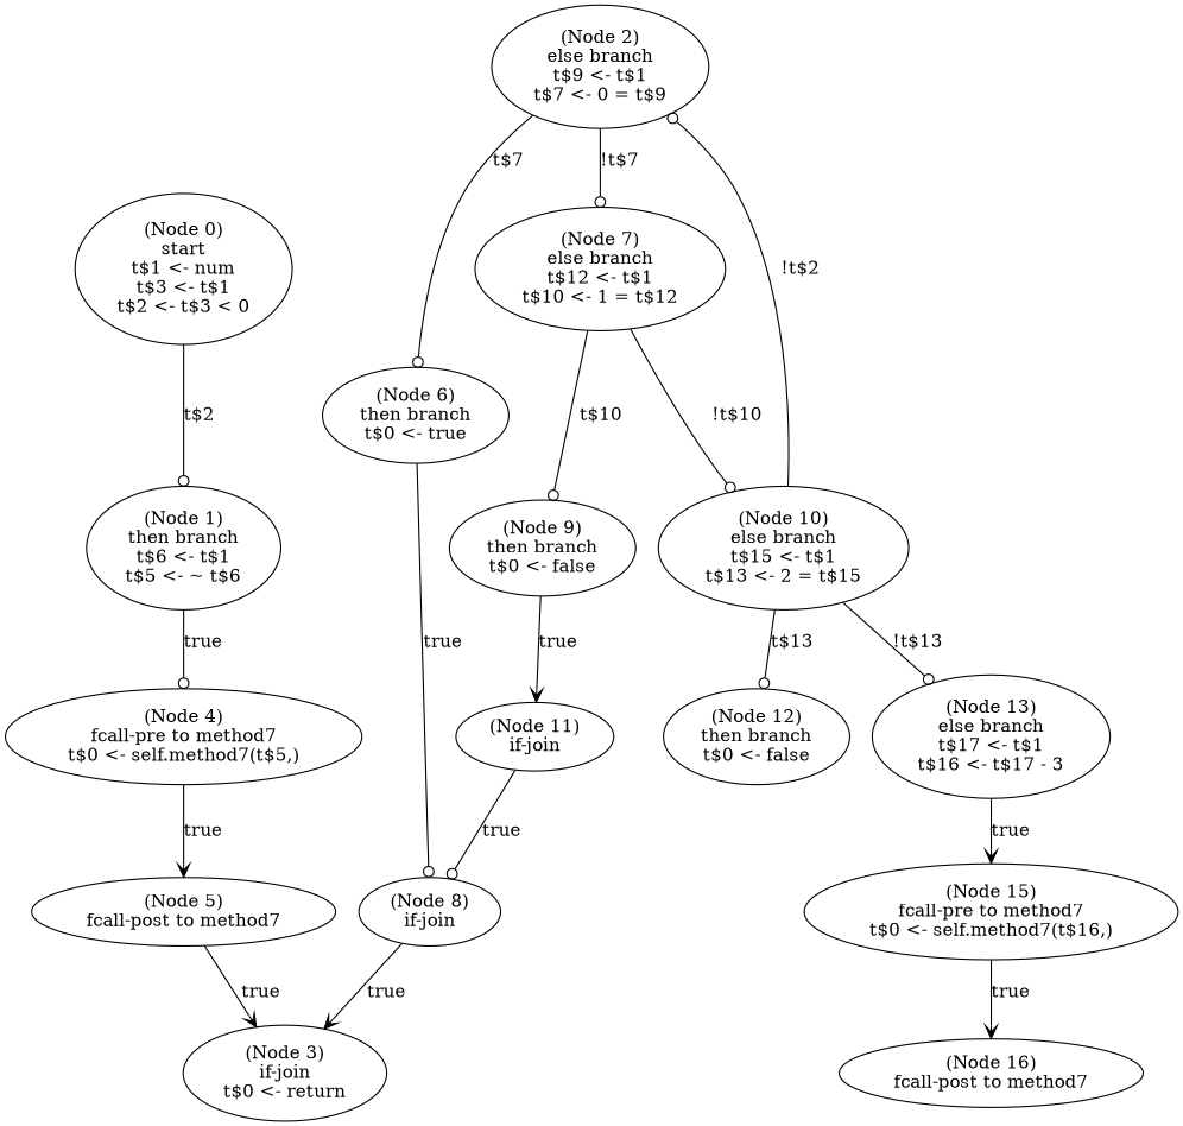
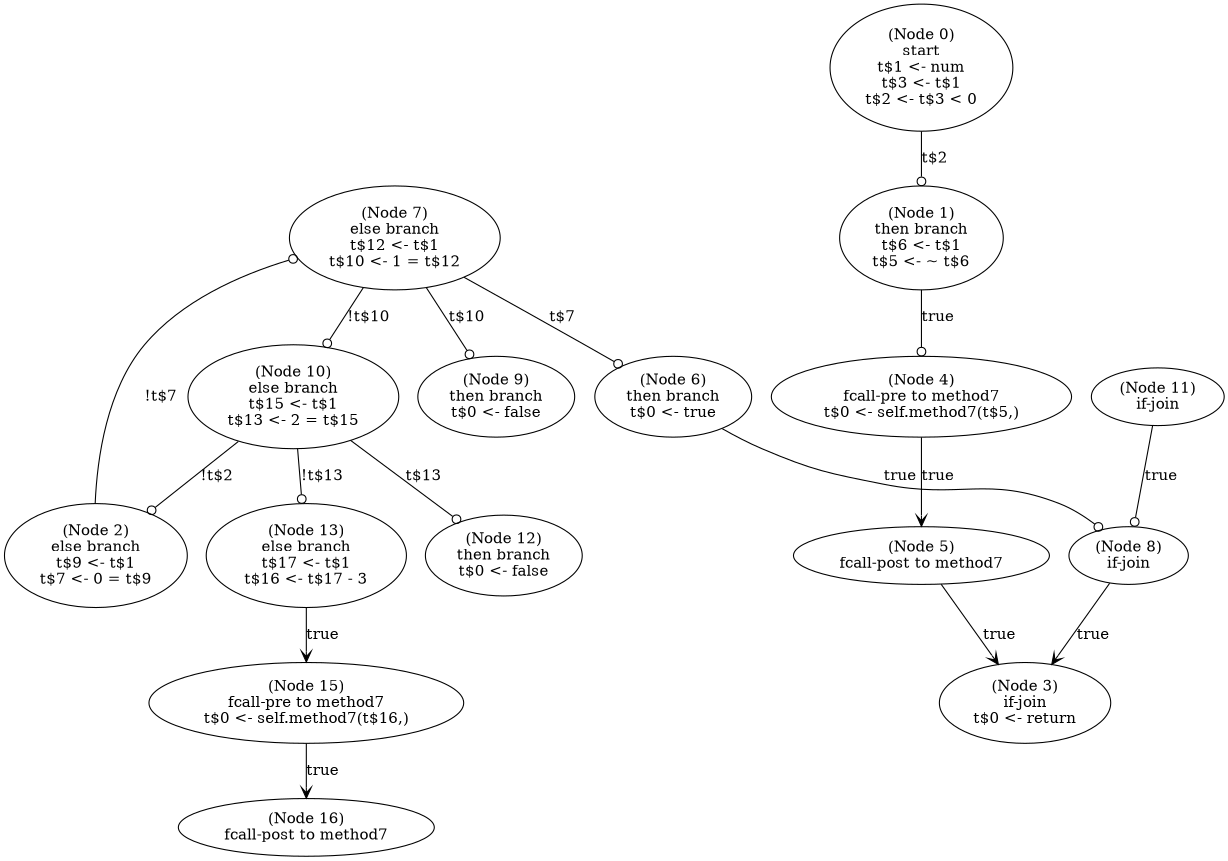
  digraph {
    edge [arrowhead=odot]
    n1 [label="(Node 0)\nstart\nt$1 <- num\nt$3 <- t$1\nt$2 <- t$3 < 0\n"]
    n2 [label="(Node 1)\nthen branch\nt$6 <- t$1\nt$5 <- ~ t$6\n"]
    n3 [label="(Node 2)\nelse branch\nt$9 <- t$1\nt$7 <- 0 = t$9\n"]
    n4 [label="(Node 7)\nelse branch\nt$12 <- t$1\nt$10 <- 1 = t$12\n"]
    n5 [label="(Node 6)\nthen branch\nt$0 <- true\n"]
    n6 [label="(Node 4)\nfcall-pre to method7\nt$0 <- self.method7(t$5,)\n"]
    n7 [label="(Node 10)\nelse branch\nt$15 <- t$1\nt$13 <- 2 = t$15\n"]
    n8 [label="(Node 9)\nthen branch\nt$0 <- false\n"]
    n9 [label="(Node 8)\nif-join\n"]
    n10 [label="(Node 5)\nfcall-post to method7\n"]
    n11 [label="(Node 3)\nif-join\nt$0 <- return\n"]
    n12 [label="(Node 13)\nelse branch\nt$17 <- t$1\nt$16 <- t$17 - 3\n"]
    n13 [label="(Node 12)\nthen branch\nt$0 <- false\n"]
    n14 [label="(Node 11)\nif-join\n"]
    n15 [label="(Node 15)\nfcall-pre to method7\nt$0 <- self.method7(t$16,)\n"]
    n16 [label="(Node 16)\nfcall-post to method7\n"]
    n1 -> n2 [label="t$2"]
    n2 -> n6 [label=true]
    n3 -> n4 [label="!t$7"]
-   n3 -> n5 [label="t$7"]
+   n4 -> n5 [label="t$7"]
    n4 -> n7 [label="!t$10"]
    n4 -> n8 [label="t$10"]
    n5 -> n9 [label=true]
    n6 -> n10 [arrowhead=vee label=true]
    n7 -> n3 [label="!t$2"]
    n7 -> n12 [label="!t$13"]
    n7 -> n13 [label="t$13"]
-   n8 -> n14 [arrowhead=vee label=true]
    n9 -> n11 [arrowhead=vee label=true]
    n10 -> n11 [arrowhead=vee label=true]
    n12 -> n15 [arrowhead=vee label=true]
    n14 -> n9 [label=true]
    n15 -> n16 [arrowhead=vee label=true]
  }
